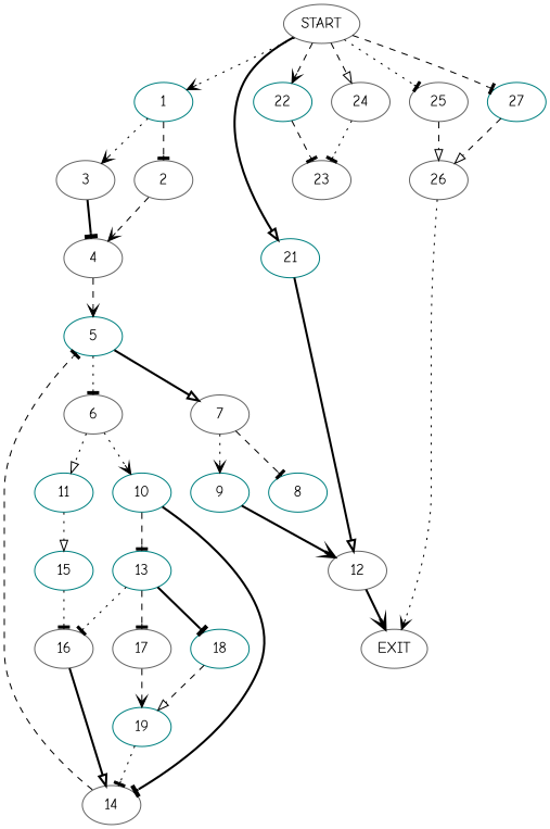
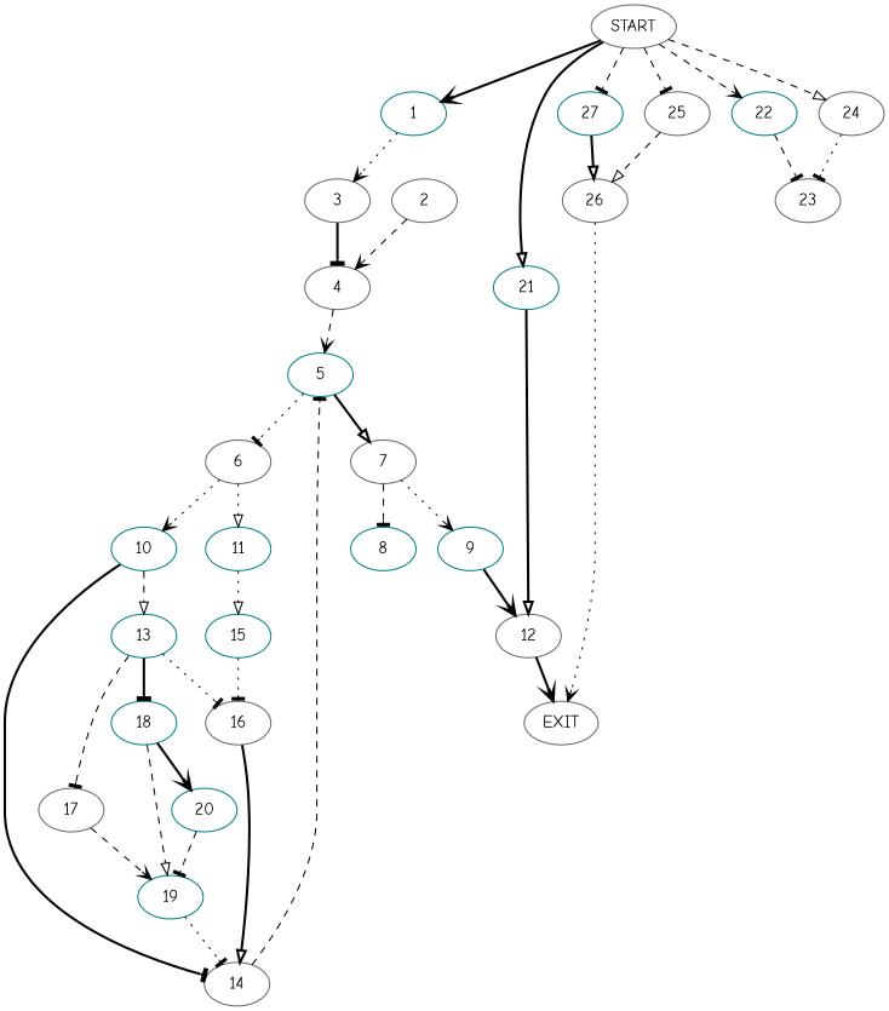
  digraph {
    fontname="Comic Neue"
    node [color=gray40 fontname="Comic Neue"]
    edge [arrowhead=tee fontname="Comic Neue" style=dashed]
    n1 [label=START]
    1 [color=teal]
    21 [color=teal]
    22 [color=teal]
    24
    25
    27 [color=teal]
    2
    3
    12
    23
    26
    n13 [label=EXIT]
    4
    5 [color=teal]
    6
    7
    10 [color=teal]
    11 [color=teal]
    8 [color=teal]
    9 [color=teal]
    13 [color=teal]
    14
    15 [color=teal]
    16
    17
    18 [color=teal]
    19 [color=teal]
-   n1 -> 1 [arrowhead=vee style=dotted]
+   20 [color=teal]
+   n1 -> 1 [arrowhead=vee style=bold]
    n1 -> 21 [arrowhead=onormal style=bold]
    n1 -> 22 [arrowhead=vee]
    n1 -> 24 [arrowhead=onormal]
-   n1 -> 25 [style=dotted]
+   n1 -> 25
    n1 -> 27
-   1 -> 2
    1 -> 3 [arrowhead=vee style=dotted]
    21 -> 12 [arrowhead=onormal style=bold]
    22 -> 23
    24 -> 23 [style=dotted]
    25 -> 26 [arrowhead=onormal]
-   27 -> 26 [arrowhead=onormal]
+   27 -> 26 [arrowhead=onormal style=bold]
    2 -> 4 [arrowhead=vee]
    3 -> 4 [style=bold]
    12 -> n13 [arrowhead=vee style=bold]
    26 -> n13 [arrowhead=vee style=dotted]
    4 -> 5 [arrowhead=vee]
    5 -> 6 [style=dotted]
    5 -> 7 [arrowhead=onormal style=bold]
    6 -> 10 [arrowhead=vee style=dotted]
    6 -> 11 [arrowhead=onormal style=dotted]
    7 -> 8
    7 -> 9 [arrowhead=vee style=dotted]
-   10 -> 13
+   10 -> 13 [arrowhead=onormal]
    10 -> 14 [style=bold]
    11 -> 15 [arrowhead=onormal style=dotted]
    9 -> 12 [arrowhead=vee style=bold]
    13 -> 16 [style=dotted]
    13 -> 17
    13 -> 18 [style=bold]
    14 -> 5
    15 -> 16 [style=dotted]
    16 -> 14 [arrowhead=onormal style=bold]
    17 -> 19 [arrowhead=vee]
    18 -> 19 [arrowhead=onormal]
+   18 -> 20 [arrowhead=vee style=bold]
    19 -> 14 [style=dotted]
+   20 -> 19
  }
